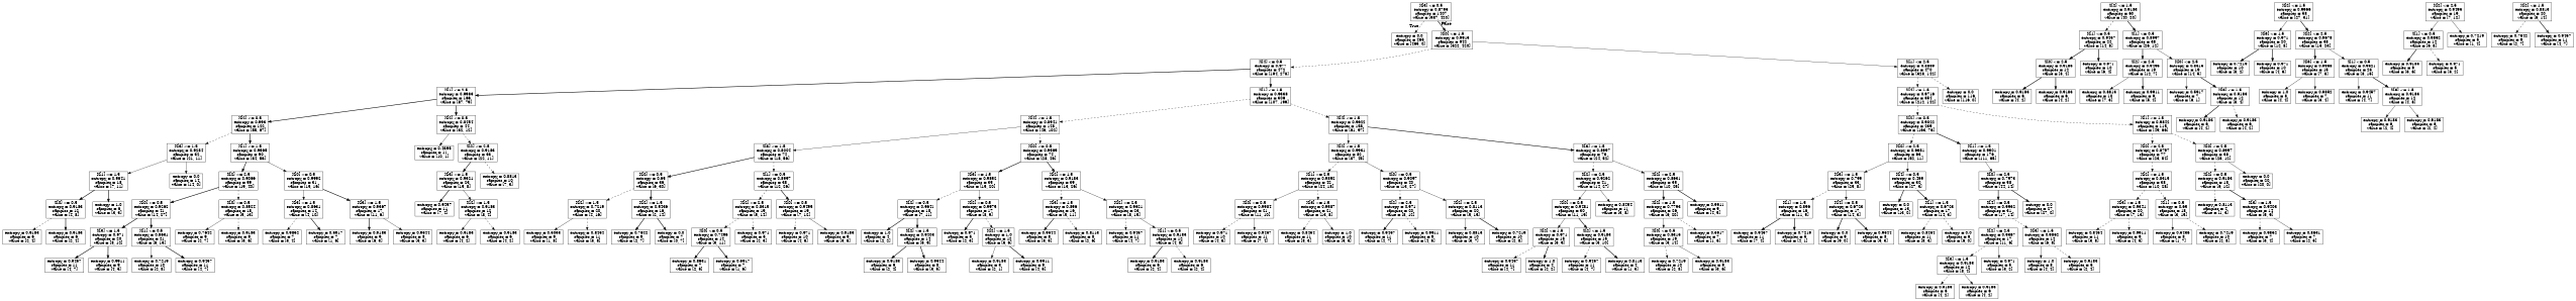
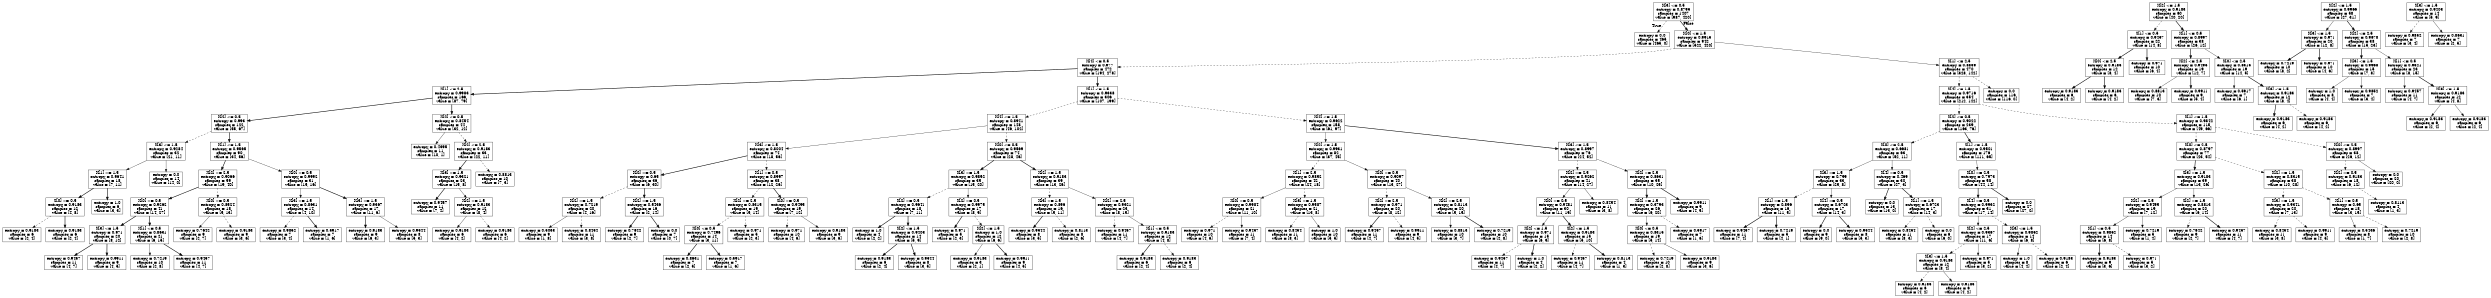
  digraph {
    node [shape=box]
    edge [style=bold]
    n1 [label="X[3] <= 0.5\nentropy = 0.8795\nsamples = 1407\nvalue = [987, 420]"]
    n2 [label="entropy = 0.0\nsamples = 465\nvalue = [465, 0]"]
    n3 [label="X[0] <= 1.5\nentropy = 0.9915\nsamples = 942\nvalue = [522, 420]"]
    n4 [label="X[4] <= 0.5\nentropy = 0.977\nsamples = 472\nvalue = [194, 278]"]
    n5 [label="X[1] <= 2.5\nentropy = 0.8839\nsamples = 470\nvalue = [328, 142]"]
    n6 [label="X[1] <= 2.5\nentropy = 0.9983\nsamples = 166\nvalue = [87, 79]"]
    n7 [label="X[1] <= 1.5\nentropy = 0.9338\nsamples = 306\nvalue = [107, 199]"]
    n8 [label="X[4] <= 1.5\nentropy = 0.9716\nsamples = 354\nvalue = [212, 142]"]
    n9 [label="entropy = 0.0\nsamples = 116\nvalue = [116, 0]"]
    n10 [label="X[2] <= 0.5\nentropy = 0.993\nsamples = 122\nvalue = [55, 67]"]
    n11 [label="X[2] <= 0.5\nentropy = 0.8454\nsamples = 44\nvalue = [32, 12]"]
    n12 [label="X[4] <= 1.5\nentropy = 0.8941\nsamples = 148\nvalue = [46, 102]"]
    n13 [label="X[4] <= 1.5\nentropy = 0.9622\nsamples = 158\nvalue = [61, 97]"]
    n14 [label="X[3] <= 1.5\nentropy = 0.9284\nsamples = 32\nvalue = [21, 11]"]
    n15 [label="X[1] <= 1.5\nentropy = 0.9565\nsamples = 90\nvalue = [34, 56]"]
    n16 [label="entropy = 0.4395\nsamples = 11\nvalue = [10, 1]"]
    n17 [label="X[2] <= 2.5\nentropy = 0.9183\nsamples = 33\nvalue = [22, 11]"]
    n18 [label="X[1] <= 1.5\nentropy = 0.9641\nsamples = 18\nvalue = [7, 11]"]
    n19 [label="entropy = 0.0\nsamples = 14\nvalue = [14, 0]"]
    n20 [label="X[2] <= 2.5\nentropy = 0.9066\nsamples = 59\nvalue = [19, 40]"]
    n21 [label="X[0] <= 0.5\nentropy = 0.9992\nsamples = 31\nvalue = [15, 16]"]
    n22 [label="X[0] <= 0.5\nentropy = 0.9183\nsamples = 12\nvalue = [4, 8]"]
    n23 [label="entropy = 1.0\nsamples = 6\nvalue = [3, 3]"]
    n24 [label="entropy = 0.9183\nsamples = 6\nvalue = [2, 4]"]
    n25 [label="entropy = 0.9183\nsamples = 6\nvalue = [2, 4]"]
    n26 [label="X[0] <= 0.5\nentropy = 0.9262\nsamples = 41\nvalue = [14, 27]"]
    n27 [label="X[0] <= 0.5\nentropy = 0.8524\nsamples = 18\nvalue = [5, 13]"]
    n28 [label="X[3] <= 1.5\nentropy = 0.8631\nsamples = 14\nvalue = [4, 10]"]
    n29 [label="X[3] <= 1.5\nentropy = 0.9367\nsamples = 17\nvalue = [11, 6]"]
    n30 [label="X[3] <= 1.5\nentropy = 0.971\nsamples = 20\nvalue = [8, 12]"]
    n31 [label="X[1] <= 0.5\nentropy = 0.8631\nsamples = 21\nvalue = [6, 15]"]
    n32 [label="entropy = 0.7642\nsamples = 9\nvalue = [2, 7]"]
    n33 [label="entropy = 0.9183\nsamples = 9\nvalue = [3, 6]"]
    n34 [label="entropy = 0.9457\nsamples = 11\nvalue = [4, 7]"]
    n35 [label="entropy = 0.9911\nsamples = 9\nvalue = [4, 5]"]
    n36 [label="entropy = 0.7219\nsamples = 10\nvalue = [2, 8]"]
    n37 [label="entropy = 0.9457\nsamples = 11\nvalue = [4, 7]"]
    n38 [label="entropy = 0.9852\nsamples = 7\nvalue = [3, 4]"]
    n39 [label="entropy = 0.5917\nsamples = 7\nvalue = [1, 6]"]
    n40 [label="entropy = 0.9183\nsamples = 9\nvalue = [6, 3]"]
    n41 [label="entropy = 0.9544\nsamples = 8\nvalue = [5, 3]"]
    n42 [label="X[3] <= 1.5\nentropy = 0.9321\nsamples = 23\nvalue = [15, 8]"]
    n43 [label="entropy = 0.8813\nsamples = 10\nvalue = [7, 3]"]
    n44 [label="entropy = 0.9457\nsamples = 11\nvalue = [7, 4]"]
    n45 [label="X[2] <= 1.5\nentropy = 0.9183\nsamples = 12\nvalue = [8, 4]"]
    n46 [label="entropy = 0.9183\nsamples = 6\nvalue = [4, 2]"]
    n47 [label="entropy = 0.9183\nsamples = 6\nvalue = [4, 2]"]
    n48 [label="X[3] <= 1.5\nentropy = 0.8004\nsamples = 74\nvalue = [18, 56]"]
    n49 [label="X[0] <= 0.5\nentropy = 0.9569\nsamples = 74\nvalue = [28, 46]"]
    n50 [label="X[2] <= 1.5\nentropy = 0.9931\nsamples = 82\nvalue = [37, 45]"]
    n51 [label="X[3] <= 1.5\nentropy = 0.8997\nsamples = 76\nvalue = [24, 52]"]
    n52 [label="X[0] <= 0.5\nentropy = 0.65\nsamples = 36\nvalue = [6, 30]"]
    n53 [label="X[1] <= 0.5\nentropy = 0.8997\nsamples = 38\nvalue = [12, 26]"]
    n54 [label="X[3] <= 1.5\nentropy = 0.9852\nsamples = 35\nvalue = [15, 20]"]
    n55 [label="X[2] <= 1.5\nentropy = 0.9183\nsamples = 39\nvalue = [13, 26]"]
    n56 [label="X[2] <= 1.5\nentropy = 0.7219\nsamples = 20\nvalue = [4, 16]"]
    n57 [label="X[2] <= 1.5\nentropy = 0.5436\nsamples = 16\nvalue = [2, 14]"]
    n58 [label="X[2] <= 2.5\nentropy = 0.8315\nsamples = 19\nvalue = [5, 14]"]
    n59 [label="X[0] <= 0.5\nentropy = 0.9495\nsamples = 19\nvalue = [7, 12]"]
    n60 [label="entropy = 0.5033\nsamples = 9\nvalue = [1, 8]"]
    n61 [label="entropy = 0.8454\nsamples = 11\nvalue = [3, 8]"]
    n62 [label="entropy = 0.7642\nsamples = 9\nvalue = [2, 7]"]
    n63 [label="entropy = 0.0\nsamples = 7\nvalue = [0, 7]"]
    n64 [label="X[0] <= 0.5\nentropy = 0.7496\nsamples = 14\nvalue = [3, 11]"]
    n65 [label="entropy = 0.971\nsamples = 5\nvalue = [2, 3]"]
    n66 [label="entropy = 0.971\nsamples = 10\nvalue = [4, 6]"]
    n67 [label="entropy = 0.9183\nsamples = 9\nvalue = [3, 6]"]
    n68 [label="entropy = 0.8631\nsamples = 7\nvalue = [2, 5]"]
    n69 [label="entropy = 0.5917\nsamples = 7\nvalue = [1, 6]"]
    n70 [label="X[2] <= 0.5\nentropy = 0.9641\nsamples = 18\nvalue = [7, 11]"]
    n71 [label="X[2] <= 0.5\nentropy = 0.9975\nsamples = 17\nvalue = [8, 9]"]
    n72 [label="X[3] <= 1.5\nentropy = 0.896\nsamples = 16\nvalue = [5, 11]"]
    n73 [label="X[2] <= 2.5\nentropy = 0.9321\nsamples = 23\nvalue = [8, 15]"]
    n74 [label="entropy = 1.0\nsamples = 4\nvalue = [2, 2]"]
    n75 [label="X[2] <= 1.5\nentropy = 0.9403\nsamples = 14\nvalue = [5, 9]"]
    n76 [label="entropy = 0.971\nsamples = 5\nvalue = [2, 3]"]
    n77 [label="X[2] <= 1.5\nentropy = 1.0\nsamples = 12\nvalue = [6, 6]"]
    n78 [label="entropy = 0.9183\nsamples = 6\nvalue = [2, 4]"]
    n79 [label="entropy = 0.9544\nsamples = 8\nvalue = [3, 5]"]
    n80 [label="entropy = 0.9183\nsamples = 3\nvalue = [2, 1]"]
    n81 [label="entropy = 0.9911\nsamples = 9\nvalue = [4, 5]"]
    n82 [label="entropy = 0.9544\nsamples = 8\nvalue = [3, 5]"]
    n83 [label="entropy = 0.8113\nsamples = 8\nvalue = [2, 6]"]
    n84 [label="entropy = 0.9457\nsamples = 11\nvalue = [4, 7]"]
    n85 [label="X[1] <= 0.5\nentropy = 0.9183\nsamples = 12\nvalue = [4, 8]"]
    n86 [label="entropy = 0.9183\nsamples = 6\nvalue = [2, 4]"]
    n87 [label="entropy = 0.9183\nsamples = 6\nvalue = [2, 4]"]
    n88 [label="X[1] <= 2.5\nentropy = 0.9852\nsamples = 42\nvalue = [24, 18]"]
    n89 [label="X[0] <= 0.5\nentropy = 0.9097\nsamples = 40\nvalue = [13, 27]"]
    n90 [label="X[2] <= 2.5\nentropy = 0.9262\nsamples = 41\nvalue = [14, 27]"]
    n91 [label="X[2] <= 2.5\nentropy = 0.8631\nsamples = 35\nvalue = [10, 25]"]
    n92 [label="X[0] <= 0.5\nentropy = 0.9984\nsamples = 21\nvalue = [11, 10]"]
    n93 [label="X[3] <= 1.5\nentropy = 0.9587\nsamples = 21\nvalue = [13, 8]"]
    n94 [label="X[2] <= 2.5\nentropy = 0.971\nsamples = 20\nvalue = [8, 12]"]
    n95 [label="X[2] <= 2.5\nentropy = 0.8113\nsamples = 20\nvalue = [5, 15]"]
    n96 [label="entropy = 0.971\nsamples = 10\nvalue = [4, 6]"]
    n97 [label="entropy = 0.9457\nsamples = 11\nvalue = [7, 4]"]
    n98 [label="entropy = 0.8454\nsamples = 11\nvalue = [8, 3]"]
    n99 [label="entropy = 1.0\nsamples = 10\nvalue = [5, 5]"]
    n100 [label="entropy = 0.9457\nsamples = 11\nvalue = [4, 7]"]
    n101 [label="entropy = 0.9911\nsamples = 9\nvalue = [4, 5]"]
    n102 [label="entropy = 0.8813\nsamples = 10\nvalue = [3, 7]"]
    n103 [label="entropy = 0.7219\nsamples = 10\nvalue = [2, 8]"]
    n104 [label="X[0] <= 0.5\nentropy = 0.9481\nsamples = 30\nvalue = [11, 19]"]
    n105 [label="entropy = 0.8454\nsamples = 11\nvalue = [3, 8]"]
-   n106 [label="X[2] <= 1.5\nentropy = 0.7793\nsamples = 26\nvalue = [6, 20]"]
+   n106 [label="X[2] <= 1.5\nentropy = 0.3793\nsamples = 26\nvalue = [6, 20]"]
    n107 [label="entropy = 0.9911\nsamples = 9\nvalue = [4, 5]"]
    n108 [label="X[2] <= 1.5\nentropy = 0.971\nsamples = 15\nvalue = [6, 9]"]
    n109 [label="X[2] <= 1.5\nentropy = 0.9183\nsamples = 15\nvalue = [5, 10]"]
    n110 [label="entropy = 0.9457\nsamples = 11\nvalue = [4, 7]"]
    n111 [label="entropy = 1.0\nsamples = 4\nvalue = [2, 2]"]
    n112 [label="entropy = 0.9457\nsamples = 11\nvalue = [4, 7]"]
    n113 [label="entropy = 0.8113\nsamples = 4\nvalue = [1, 3]"]
    n114 [label="X[0] <= 0.5\nentropy = 0.8315\nsamples = 19\nvalue = [5, 14]"]
    n115 [label="entropy = 0.5917\nsamples = 7\nvalue = [1, 6]"]
    n116 [label="entropy = 0.7219\nsamples = 10\nvalue = [2, 8]"]
    n117 [label="entropy = 0.9183\nsamples = 9\nvalue = [3, 6]"]
    n118 [label="X[2] <= 0.5\nentropy = 0.9022\nsamples = 239\nvalue = [163, 76]"]
    n119 [label="X[1] <= 1.5\nentropy = 0.9842\nsamples = 115\nvalue = [49, 66]"]
    n120 [label="X[0] <= 2.5\nentropy = 0.6681\nsamples = 63\nvalue = [52, 11]"]
    n121 [label="X[1] <= 1.5\nentropy = 0.9501\nsamples = 176\nvalue = [111, 65]"]
    n122 [label="X[0] <= 2.5\nentropy = 0.8797\nsamples = 77\nvalue = [23, 54]"]
    n123 [label="X[0] <= 2.5\nentropy = 0.8997\nsamples = 38\nvalue = [26, 12]"]
    n124 [label="X[3] <= 1.5\nentropy = 0.799\nsamples = 33\nvalue = [25, 8]"]
    n125 [label="X[4] <= 0.5\nentropy = 0.469\nsamples = 30\nvalue = [27, 3]"]
    n126 [label="X[0] <= 2.5\nentropy = 0.7973\nsamples = 58\nvalue = [44, 14]"]
    n127 [label="X[1] <= 1.5\nentropy = 0.896\nsamples = 16\nvalue = [11, 5]"]
    n128 [label="X[4] <= 0.5\nentropy = 0.6723\nsamples = 17\nvalue = [14, 3]"]
    n129 [label="entropy = 0.0\nsamples = 13\nvalue = [13, 0]"]
    n130 [label="X[1] <= 1.5\nentropy = 0.6723\nsamples = 17\nvalue = [14, 3]"]
    n131 [label="entropy = 0.9457\nsamples = 11\nvalue = [7, 4]"]
    n132 [label="entropy = 0.7219\nsamples = 5\nvalue = [4, 1]"]
    n133 [label="entropy = 0.0\nsamples = 9\nvalue = [9, 0]"]
    n134 [label="entropy = 0.9544\nsamples = 8\nvalue = [5, 3]"]
    n135 [label="entropy = 0.8454\nsamples = 11\nvalue = [8, 3]"]
    n136 [label="entropy = 0.0\nsamples = 6\nvalue = [6, 0]"]
    n137 [label="X[4] <= 0.5\nentropy = 0.9932\nsamples = 31\nvalue = [17, 14]"]
    n138 [label="entropy = 0.0\nsamples = 27\nvalue = [27, 0]"]
    n139 [label="X[2] <= 1.5\nentropy = 0.9183\nsamples = 60\nvalue = [40, 20]"]
    n140 [label="X[1] <= 0.5\nentropy = 0.9457\nsamples = 22\nvalue = [14, 8]"]
    n141 [label="X[1] <= 0.5\nentropy = 0.8997\nsamples = 38\nvalue = [26, 12]"]
    n142 [label="X[2] <= 1.5\nentropy = 0.9966\nsamples = 58\nvalue = [27, 31]"]
    n143 [label="X[3] <= 1.5\nentropy = 0.971\nsamples = 20\nvalue = [12, 8]"]
    n144 [label="X[2] <= 2.5\nentropy = 0.9678\nsamples = 38\nvalue = [15, 23]"]
    n145 [label="X[0] <= 2.5\nentropy = 0.9183\nsamples = 12\nvalue = [8, 4]"]
    n146 [label="entropy = 0.971\nsamples = 10\nvalue = [6, 4]"]
    n147 [label="X[2] <= 2.5\nentropy = 0.9495\nsamples = 19\nvalue = [12, 7]"]
    n148 [label="X[0] <= 2.5\nentropy = 0.8315\nsamples = 19\nvalue = [14, 5]"]
    n149 [label="entropy = 0.9183\nsamples = 6\nvalue = [4, 2]"]
    n150 [label="entropy = 0.9183\nsamples = 6\nvalue = [4, 2]"]
    n151 [label="entropy = 0.8813\nsamples = 10\nvalue = [7, 3]"]
    n152 [label="entropy = 0.9911\nsamples = 9\nvalue = [5, 4]"]
    n153 [label="entropy = 0.5917\nsamples = 7\nvalue = [6, 1]"]
    n154 [label="X[3] <= 1.5\nentropy = 0.9183\nsamples = 12\nvalue = [8, 4]"]
    n155 [label="entropy = 0.9183\nsamples = 6\nvalue = [4, 2]"]
    n156 [label="entropy = 0.9183\nsamples = 6\nvalue = [4, 2]"]
    n157 [label="entropy = 0.7219\nsamples = 10\nvalue = [8, 2]"]
    n158 [label="entropy = 0.971\nsamples = 10\nvalue = [4, 6]"]
    n159 [label="X[3] <= 1.5\nentropy = 0.9968\nsamples = 15\nvalue = [7, 8]"]
    n160 [label="X[1] <= 0.5\nentropy = 0.9321\nsamples = 23\nvalue = [8, 15]"]
    n161 [label="entropy = 1.0\nsamples = 8\nvalue = [4, 4]"]
    n162 [label="entropy = 0.9852\nsamples = 7\nvalue = [3, 4]"]
    n163 [label="entropy = 0.9457\nsamples = 11\nvalue = [4, 7]"]
    n164 [label="X[3] <= 1.5\nentropy = 0.9183\nsamples = 12\nvalue = [4, 8]"]
    n165 [label="entropy = 0.9183\nsamples = 6\nvalue = [2, 4]"]
    n166 [label="entropy = 0.9183\nsamples = 6\nvalue = [2, 4]"]
    n167 [label="X[2] <= 2.5\nentropy = 0.9367\nsamples = 17\nvalue = [11, 6]"]
    n168 [label="X[3] <= 1.5\nentropy = 0.9852\nsamples = 14\nvalue = [6, 8]"]
    n169 [label="X[3] <= 1.5\nentropy = 0.9183\nsamples = 12\nvalue = [8, 4]"]
    n170 [label="entropy = 0.971\nsamples = 5\nvalue = [3, 2]"]
    n171 [label="entropy = 1.0\nsamples = 8\nvalue = [4, 4]"]
    n172 [label="entropy = 0.9183\nsamples = 6\nvalue = [2, 4]"]
    n173 [label="entropy = 0.9183\nsamples = 6\nvalue = [4, 2]"]
    n174 [label="entropy = 0.9183\nsamples = 6\nvalue = [4, 2]"]
+   n175 [label="X[3] <= 1.5\nentropy = 0.9183\nsamples = 39\nvalue = [13, 26]"]
    n176 [label="X[2] <= 1.5\nentropy = 0.8315\nsamples = 38\nvalue = [10, 28]"]
    n177 [label="X[2] <= 0.5\nentropy = 0.9183\nsamples = 18\nvalue = [6, 12]"]
    n178 [label="entropy = 0.0\nsamples = 20\nvalue = [20, 0]"]
    n179 [label="X[2] <= 2.5\nentropy = 0.9495\nsamples = 19\nvalue = [7, 12]"]
    n180 [label="X[2] <= 1.5\nentropy = 0.8813\nsamples = 20\nvalue = [6, 14]"]
    n181 [label="X[3] <= 1.5\nentropy = 0.9341\nsamples = 20\nvalue = [7, 13]"]
    n182 [label="X[1] <= 0.5\nentropy = 0.65\nsamples = 18\nvalue = [3, 15]"]
    n183 [label="X[1] <= 0.5\nentropy = 0.9852\nsamples = 14\nvalue = [6, 8]"]
    n184 [label="entropy = 0.7219\nsamples = 5\nvalue = [1, 4]"]
    n185 [label="entropy = 0.7642\nsamples = 9\nvalue = [2, 7]"]
    n186 [label="entropy = 0.9457\nsamples = 11\nvalue = [4, 7]"]
    n187 [label="entropy = 0.9183\nsamples = 9\nvalue = [3, 6]"]
    n188 [label="entropy = 0.971\nsamples = 5\nvalue = [3, 2]"]
    n189 [label="entropy = 0.8454\nsamples = 11\nvalue = [3, 8]"]
    n190 [label="entropy = 0.9911\nsamples = 9\nvalue = [4, 5]"]
    n191 [label="entropy = 0.5436\nsamples = 8\nvalue = [1, 7]"]
    n192 [label="entropy = 0.7219\nsamples = 10\nvalue = [2, 8]"]
    n193 [label="entropy = 0.8113\nsamples = 4\nvalue = [1, 3]"]
    n194 [label="X[3] <= 1.5\nentropy = 0.9403\nsamples = 14\nvalue = [5, 9]"]
    n195 [label="entropy = 0.9852\nsamples = 7\nvalue = [3, 4]"]
    n196 [label="entropy = 0.8631\nsamples = 7\nvalue = [2, 5]"]
    n1 -> n2 [headlabel=True labelangle=45 labeldistance=2.5 style=dashed]
    n1 -> n3 [headlabel=False labelangle=-45 labeldistance=2.5]
    n3 -> n4 [style=dashed]
    n3 -> n5 [style=solid]
    n4 -> n6
    n4 -> n7
    n5 -> n8 [style=dashed]
    n5 -> n9 [style=dashed]
    n6 -> n10
    n6 -> n11
    n7 -> n12 [style=dashed]
    n7 -> n13 [style=dashed]
    n8 -> n118 [style=dashed]
    n8 -> n119 [style=dashed]
    n10 -> n14 [style=dashed]
    n10 -> n15
    n11 -> n16 [style=solid]
    n11 -> n17 [style=dashed]
    n12 -> n48 [style=solid]
    n12 -> n49 [style=dashed]
    n13 -> n50 [style=solid]
    n13 -> n51
    n14 -> n18 [style=solid]
    n14 -> n19 [style=solid]
    n15 -> n20
    n15 -> n21 [style=solid]
    n17 -> n42
    n17 -> n43 [style=dashed]
    n18 -> n22
    n18 -> n23
    n20 -> n26
    n20 -> n27 [style=dashed]
    n21 -> n28 [style=solid]
    n21 -> n29
    n22 -> n24 [style=dashed]
    n22 -> n25
    n26 -> n30
    n26 -> n31
    n27 -> n32 [style=solid]
    n27 -> n33 [style=dashed]
    n28 -> n38 [style=dashed]
    n28 -> n39
    n29 -> n40
    n29 -> n41 [style=solid]
    n30 -> n34
    n30 -> n35
    n31 -> n36 [style=solid]
    n31 -> n37
    n42 -> n44
    n42 -> n45 [style=solid]
    n45 -> n46 [style=solid]
    n45 -> n47 [style=dashed]
    n48 -> n52
    n48 -> n53 [style=dashed]
    n49 -> n54
    n49 -> n55
    n50 -> n88 [style=dashed]
    n50 -> n89 [style=solid]
    n51 -> n90 [style=dashed]
    n51 -> n91 [style=solid]
    n52 -> n56 [style=dashed]
    n52 -> n57
    n53 -> n58 [style=dashed]
    n53 -> n59
    n54 -> n70 [style=dashed]
    n54 -> n71 [style=solid]
    n55 -> n72 [style=dashed]
    n55 -> n73 [style=solid]
    n56 -> n60 [style=solid]
    n56 -> n61 [style=dashed]
    n57 -> n62
    n57 -> n63
    n58 -> n64 [style=dashed]
    n58 -> n65 [style=dashed]
    n59 -> n66 [style=dashed]
    n59 -> n67 [style=solid]
    n64 -> n68
    n64 -> n69
    n70 -> n74
    n70 -> n75
    n71 -> n76
    n71 -> n77 [style=dashed]
    n72 -> n82
    n72 -> n83 [style=dashed]
    n73 -> n84 [style=dashed]
    n73 -> n85 [style=solid]
    n75 -> n78
    n75 -> n79
    n77 -> n80 [style=solid]
    n77 -> n81
    n85 -> n86
    n85 -> n87 [style=dashed]
    n88 -> n92 [style=solid]
    n88 -> n93 [style=dashed]
    n89 -> n94 [style=dashed]
    n89 -> n95 [style=solid]
    n90 -> n104 [style=solid]
    n90 -> n105 [style=solid]
    n91 -> n106
    n91 -> n107
    n92 -> n96 [style=dashed]
    n92 -> n97 [style=solid]
    n93 -> n98 [style=dashed]
    n93 -> n99 [style=solid]
    n94 -> n100
    n94 -> n101 [style=dashed]
    n95 -> n102 [style=solid]
    n95 -> n103
    n104 -> n108 [style=solid]
    n104 -> n109
    n106 -> n114 [style=solid]
    n106 -> n115 [style=dashed]
    n108 -> n110 [style=dashed]
    n108 -> n111
    n109 -> n112 [style=dashed]
    n109 -> n113
    n114 -> n116 [style=dashed]
    n114 -> n117 [style=solid]
    n118 -> n120 [style=dashed]
    n118 -> n121
    n119 -> n122 [style=dashed]
    n119 -> n123 [style=dashed]
    n120 -> n124 [style=solid]
    n120 -> n125 [style=solid]
    n121 -> n126 [style=solid]
+   n122 -> n175
    n122 -> n176 [style=dashed]
    n123 -> n177 [style=dashed]
    n123 -> n178 [style=solid]
    n124 -> n127 [style=dashed]
    n124 -> n128 [style=solid]
    n125 -> n129
    n125 -> n130
    n126 -> n137
    n126 -> n138
    n127 -> n131
    n127 -> n132
    n128 -> n133
    n128 -> n134
    n130 -> n135 [style=dashed]
    n130 -> n136 [style=dashed]
    n137 -> n167 [style=solid]
    n137 -> n168 [style=dashed]
    n139 -> n140 [style=dashed]
    n139 -> n141
    n140 -> n145
    n140 -> n146
    n141 -> n147
    n141 -> n148 [style=solid]
    n142 -> n143 [style=solid]
    n142 -> n144
    n143 -> n157
    n143 -> n158
    n144 -> n159
    n144 -> n160 [style=solid]
    n145 -> n149
    n145 -> n150
    n147 -> n151 [style=solid]
    n147 -> n152
    n148 -> n153 [style=solid]
    n148 -> n154
    n154 -> n155
    n154 -> n156 [style=dashed]
    n159 -> n161 [style=solid]
    n159 -> n162 [style=solid]
    n160 -> n163 [style=solid]
    n160 -> n164
    n164 -> n165 [style=solid]
    n164 -> n166 [style=solid]
    n167 -> n169 [style=dashed]
    n167 -> n170 [style=solid]
    n168 -> n171 [style=solid]
    n168 -> n172 [style=dashed]
    n169 -> n173 [style=dashed]
    n169 -> n174 [style=solid]
+   n175 -> n179 [style=solid]
+   n175 -> n180 [style=solid]
    n176 -> n181 [style=dashed]
    n176 -> n182 [style=dashed]
    n177 -> n193 [style=dashed]
-   n177 -> n194
    n179 -> n183 [style=solid]
    n179 -> n184 [style=solid]
    n180 -> n185 [style=dashed]
    n180 -> n186
    n181 -> n189 [style=dashed]
    n181 -> n190 [style=dashed]
    n182 -> n191 [style=solid]
    n182 -> n192 [style=dashed]
    n183 -> n187
    n183 -> n188 [style=dashed]
    n194 -> n195 [style=dashed]
    n194 -> n196 [style=solid]
  }
